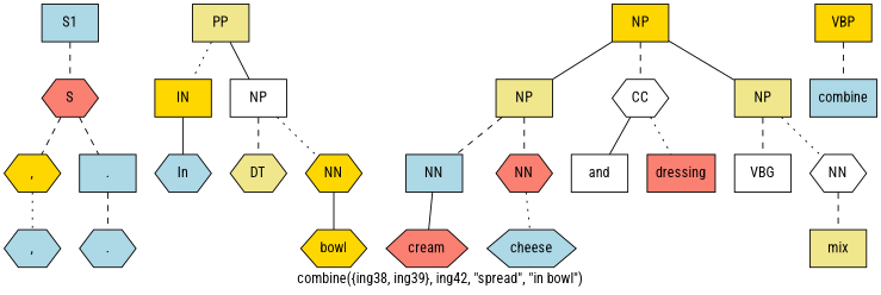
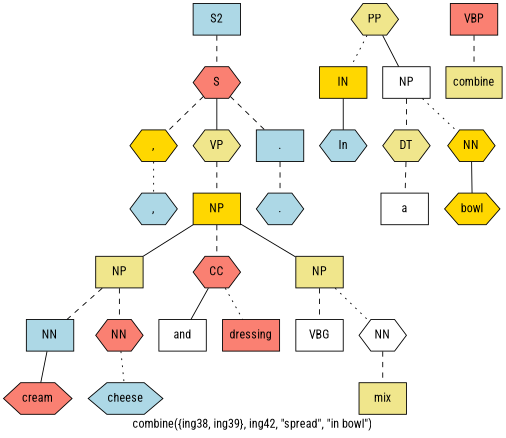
  graph {
    fontname="Roboto Condensed"
    label="combine({ing38, ing39}, ing42, \"spread\", \"in bowl\")"
    node [fillcolor=lightblue fontname="Roboto Condensed" shape=box style=filled]
    edge [fontname="Roboto Condensed" style=dashed]
-   n1 [label=S1]
+   n1 [label=S2]
    n2 [fillcolor=salmon label=S shape=hexagon]
    n3 [fillcolor=gold label="," shape=hexagon]
+   n4 [fillcolor=khaki label=VP shape=hexagon]
    n5 [label="."]
-   n6 [fillcolor=khaki label=PP]
+   n6 [fillcolor=khaki label=PP shape=hexagon]
    n7 [fillcolor=gold label=IN]
    n8 [fillcolor=white label=NP]
    n9 [label="," shape=hexagon]
    n10 [fillcolor=gold label=NP]
    n11 [label="." shape=hexagon]
    n12 [label=In shape=hexagon]
    n13 [fillcolor=khaki label=DT shape=hexagon]
    n14 [fillcolor=gold label=NN shape=hexagon]
+   n15 [fillcolor=white label=a]
    n16 [fillcolor=gold label=bowl shape=hexagon]
-   n17 [fillcolor=gold label=VBP]
-   n18 [label=combine]
+   n17 [fillcolor=salmon label=VBP]
+   n18 [fillcolor=khaki label=combine]
    n19 [fillcolor=khaki label=NP]
-   n20 [fillcolor=white label=CC shape=hexagon]
+   n20 [fillcolor=salmon label=CC shape=hexagon]
    n21 [fillcolor=khaki label=NP]
    n22 [label=NN]
    n23 [fillcolor=salmon label=NN shape=hexagon]
    n24 [fillcolor=white label=and]
    n25 [fillcolor=salmon label=dressing]
    n26 [fillcolor=white label=VBG]
    n27 [fillcolor=white label=NN shape=hexagon]
    n28 [fillcolor=salmon label=cream shape=hexagon]
    n29 [label=cheese shape=hexagon]
    n30 [fillcolor=khaki label=mix]
    n1 -- n2
    n2 -- n3
+   n2 -- n4 [style=solid]
    n2 -- n5
    n3 -- n9 [style=dotted]
+   n4 -- n10
    n5 -- n11
    n6 -- n7 [style=dotted]
    n6 -- n8 [style=solid]
    n7 -- n12 [style=solid]
    n8 -- n13
    n8 -- n14 [style=dotted]
    n10 -- n19 [style=solid]
    n10 -- n20
    n10 -- n21 [style=solid]
+   n13 -- n15
    n14 -- n16 [style=solid]
    n17 -- n18
    n19 -- n22
    n19 -- n23
    n20 -- n24 [style=solid]
    n20 -- n25 [style=dotted]
    n21 -- n26
    n21 -- n27 [style=dotted]
    n22 -- n28 [style=solid]
    n23 -- n29 [style=dotted]
    n27 -- n30
  }
